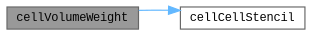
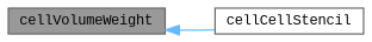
  digraph {
    rankdir=LR
    fontname="Liberation Mono"
    node [color=gray40 fontname="Liberation Mono" fontsize=10 shape=box style=filled]
    n1 [fillcolor=grey60 fontcolor=black height=0.2 label=cellVolumeWeight width=0.4]
    n2 [fillcolor=white height=0.2 label=cellCellStencil width=0.4]
-   n2 -> n1 [color=steelblue1 dir=back fontname="Liberation Mono" fontsize=10 labelfontname=Helvetica labelfontsize=10 style=solid]
+   n1 -> n2 [color=steelblue1 dir=back fontname="Liberation Mono" fontsize=10 labelfontname=Helvetica labelfontsize=10 style=solid]
  }
